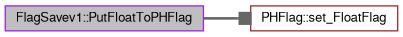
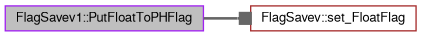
  digraph {
    rankdir=LR
    node [fontname=FreeSans fontsize=10 shape=record]
    n1 [color=purple fillcolor=grey75 fontcolor=black height=0.2 label="FlagSavev1::PutFloatToPHFlag" style=filled width=0.4]
-   n2 [color=brown height=0.2 label="PHFlag::set_FloatFlag" width=0.4]
+   n2 [color=brown height=0.2 label="FlagSavev::set_FloatFlag" width=0.4]
    n1 -> n2 [color=gray40 fontname=FreeSans fontsize=10 labelfontname=FreeSans labelfontsize=10 style=bold arrowhead=box]
  }
